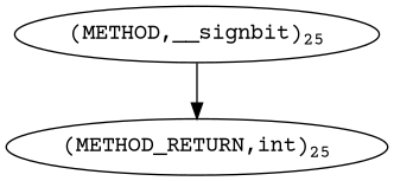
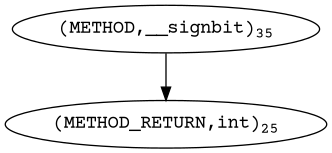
  digraph {
    fontname="Courier Prime"
    node [fontname="Courier Prime"]
-   n1 [label=<(METHOD,__signbit)<SUB>25</SUB>>]
+   n1 [label=<(METHOD,__signbit)<SUB>35</SUB>>]
    n2 [label=<(METHOD_RETURN,int)<SUB>25</SUB>>]
    n1 -> n2 [fontname="Courier Prime"]
  }
